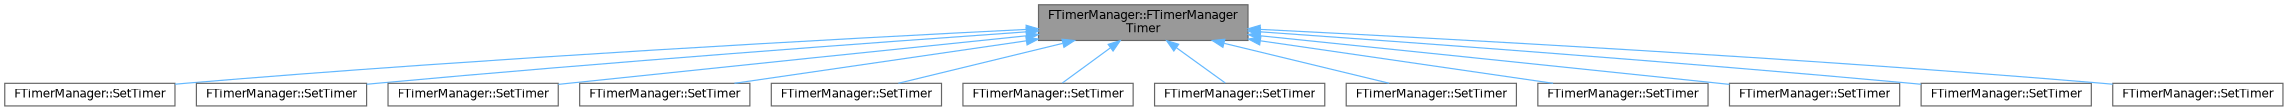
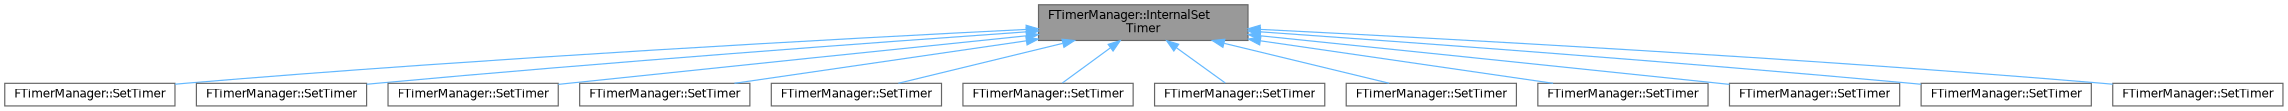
  digraph {
    rankdir=TB
    node [color=grey40 fillcolor=white fontname=Helvetica fontsize=10 shape=box style=filled]
    edge [color=steelblue1 dir=back fontname=Helvetica fontsize=10 labelfontname=Helvetica labelfontsize=10 style=solid]
-   n1 [color=gray40 fillcolor=grey60 fontcolor=black height=0.2 label="FTimerManager::FTimerManager\lTimer" width=0.4]
+   n1 [color=gray40 fillcolor=grey60 fontcolor=black height=0.2 label="FTimerManager::InternalSet\lTimer" width=0.4]
    n2 [height=0.2 label="FTimerManager::SetTimer" width=0.4]
    n3 [height=0.2 label="FTimerManager::SetTimer" width=0.4]
    n4 [height=0.2 label="FTimerManager::SetTimer" width=0.4]
    n5 [height=0.2 label="FTimerManager::SetTimer" width=0.4]
    n6 [height=0.2 label="FTimerManager::SetTimer" width=0.4]
    n7 [height=0.2 label="FTimerManager::SetTimer" width=0.4]
    n8 [height=0.2 label="FTimerManager::SetTimer" width=0.4]
    n9 [height=0.2 label="FTimerManager::SetTimer" width=0.4]
    n10 [height=0.2 label="FTimerManager::SetTimer" width=0.4]
    n11 [height=0.2 label="FTimerManager::SetTimer" width=0.4]
    n12 [height=0.2 label="FTimerManager::SetTimer" width=0.4]
    n13 [height=0.2 label="FTimerManager::SetTimer" width=0.4]
    n1 -> n2
    n1 -> n3
    n1 -> n4
    n1 -> n5
    n1 -> n6
    n1 -> n7
    n1 -> n8
    n1 -> n9
    n1 -> n10
    n1 -> n11
    n1 -> n12
    n1 -> n13
  }
